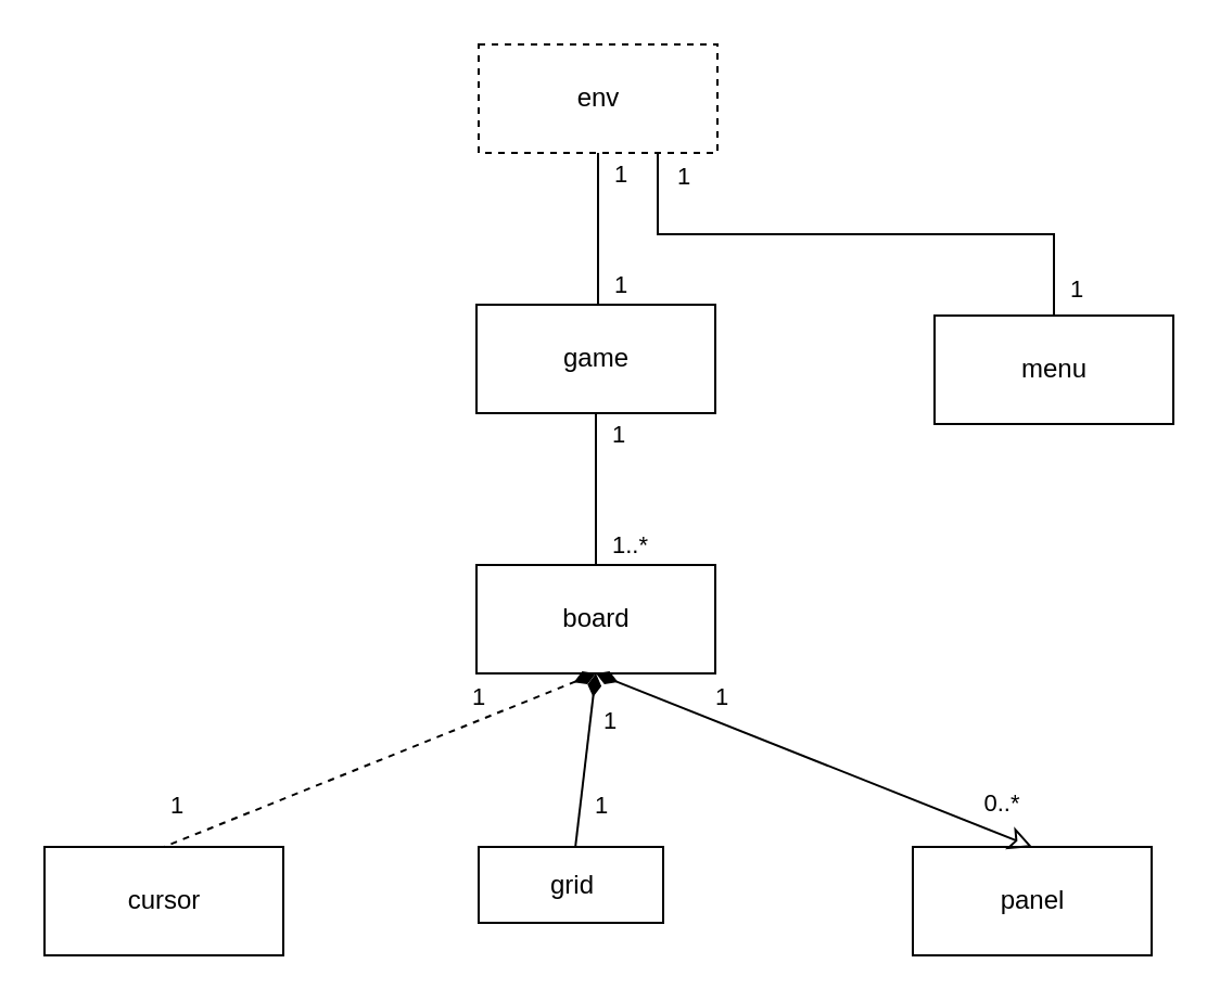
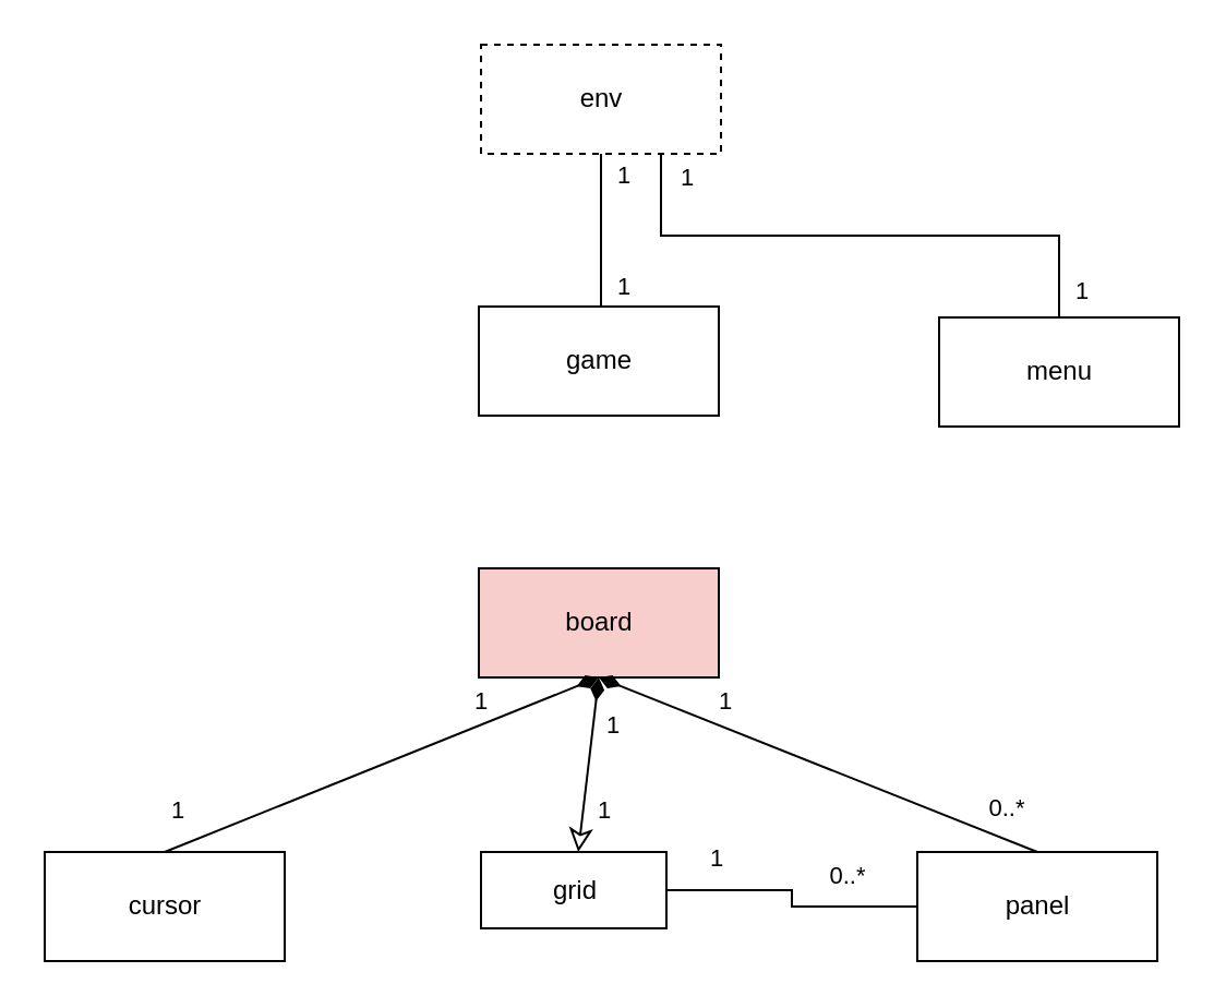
  <mxCell id="0" />
  <mxCell id="1" parent="0" />
+ <mxCell id="2" style="edgeStyle=orthogonalEdgeStyle;rounded=0;orthogonalLoop=1;jettySize=auto;html=1;exitX=1;exitY=0.5;exitDx=0;exitDy=0;align=left;verticalAlign=middle;endArrow=none;endFill=0;" parent="1" source="5" target="6" edge="1"><mxGeometry relative="1" as="geometry" /></mxCell>
+ <mxCell id="3" value="1" style="edgeLabel;html=1;align=center;verticalAlign=middle;resizable=0;points=[];" parent="2" vertex="1" connectable="0"><mxGeometry x="-0.25" y="2" relative="1" as="geometry"><mxPoint x="-24" y="-13" as="offset" /></mxGeometry></mxCell>
+ <mxCell id="4" value="0..*" style="edgeLabel;html=1;align=center;verticalAlign=middle;resizable=0;points=[];" parent="2" vertex="1" connectable="0"><mxGeometry x="0.241" y="-1" relative="1" as="geometry"><mxPoint x="14" y="-16" as="offset" /></mxGeometry></mxCell>
  <mxCell id="5" value="grid" style="html=1;" parent="1" vertex="1"><mxGeometry x="220" y="390" width="85" height="35" as="geometry" /></mxCell>
  <mxCell id="6" value="panel" style="html=1;" parent="1" vertex="1"><mxGeometry x="420" y="390" width="110" height="50" as="geometry" /></mxCell>
  <mxCell id="7" value="cursor" style="html=1;" parent="1" vertex="1"><mxGeometry x="20" y="390" width="110" height="50" as="geometry" /></mxCell>
- <mxCell id="8" value="board" style="html=1;" parent="1" vertex="1"><mxGeometry x="219" y="260" width="110" height="50" as="geometry" /></mxCell>
- <mxCell id="9" value="" style="endArrow=none;startArrow=diamondThin;endFill=0;startFill=1;html=1;verticalAlign=bottom;labelBackgroundColor=none;strokeWidth=1;startSize=8;endSize=8;exitX=0.5;exitY=1;exitDx=0;exitDy=0;" parent="1" source="8" target="5" edge="1"><mxGeometry width="160" relative="1" as="geometry"><mxPoint x="280" y="310" as="sourcePoint" /><mxPoint x="400" y="170" as="targetPoint" /></mxGeometry></mxCell>
+ <mxCell id="8" value="board" style="html=1;fillColor=#f8cecc;" parent="1" vertex="1"><mxGeometry x="219" y="260" width="110" height="50" as="geometry" /></mxCell>
+ <mxCell id="9" value="" style="endArrow=classic;startArrow=diamondThin;endFill=0;startFill=1;html=1;verticalAlign=bottom;labelBackgroundColor=none;strokeWidth=1;startSize=8;endSize=8;exitX=0.5;exitY=1;exitDx=0;exitDy=0;" parent="1" source="8" target="5" edge="1"><mxGeometry width="160" relative="1" as="geometry"><mxPoint x="280" y="310" as="sourcePoint" /><mxPoint x="400" y="170" as="targetPoint" /></mxGeometry></mxCell>
  <mxCell id="10" value="1" style="edgeLabel;html=1;align=left;verticalAlign=middle;resizable=0;points=[];" parent="9" vertex="1" connectable="0"><mxGeometry x="-0.266" y="4" relative="1" as="geometry"><mxPoint x="2" y="-9" as="offset" /></mxGeometry></mxCell>
  <mxCell id="11" value="1" style="edgeLabel;html=1;align=left;verticalAlign=middle;resizable=0;points=[];" parent="9" vertex="1" connectable="0"><mxGeometry x="0.526" y="3" relative="1" as="geometry"><mxPoint x="2" as="offset" /></mxGeometry></mxCell>
- <mxCell id="12" value="" style="endArrow=none;startArrow=diamondThin;endFill=0;startFill=1;html=1;verticalAlign=bottom;labelBackgroundColor=none;strokeWidth=1;startSize=8;endSize=8;exitX=0.5;exitY=1;exitDx=0;exitDy=0;entryX=0.5;entryY=0;entryDx=0;entryDy=0;dashed=1;" parent="1" source="8" target="7" edge="1"><mxGeometry width="160" relative="1" as="geometry"><mxPoint x="284" y="320" as="sourcePoint" /><mxPoint x="284.762" y="400" as="targetPoint" /></mxGeometry></mxCell>
+ <mxCell id="12" value="" style="endArrow=none;startArrow=diamondThin;endFill=0;startFill=1;html=1;verticalAlign=bottom;labelBackgroundColor=none;strokeWidth=1;startSize=8;endSize=8;exitX=0.5;exitY=1;exitDx=0;exitDy=0;entryX=0.5;entryY=0;entryDx=0;entryDy=0;" parent="1" source="8" target="7" edge="1"><mxGeometry width="160" relative="1" as="geometry"><mxPoint x="284" y="320" as="sourcePoint" /><mxPoint x="284.762" y="400" as="targetPoint" /></mxGeometry></mxCell>
  <mxCell id="13" value="1" style="edgeLabel;html=1;align=center;verticalAlign=middle;resizable=0;points=[];" parent="12" vertex="1" connectable="0"><mxGeometry x="-0.608" y="1" relative="1" as="geometry"><mxPoint x="-16" y="-6" as="offset" /></mxGeometry></mxCell>
  <mxCell id="14" value="1" style="edgeLabel;html=1;align=center;verticalAlign=middle;resizable=0;points=[];" parent="12" vertex="1" connectable="0"><mxGeometry x="0.132" relative="1" as="geometry"><mxPoint x="-81" y="15" as="offset" /></mxGeometry></mxCell>
- <mxCell id="15" value="" style="endArrow=classic;startArrow=diamondThin;endFill=0;startFill=1;html=1;verticalAlign=bottom;labelBackgroundColor=none;strokeWidth=1;startSize=8;endSize=8;exitX=0.5;exitY=1;exitDx=0;exitDy=0;entryX=0.5;entryY=0;entryDx=0;entryDy=0;" parent="1" source="8" target="6" edge="1"><mxGeometry width="160" relative="1" as="geometry"><mxPoint x="284" y="320" as="sourcePoint" /><mxPoint x="85" y="400" as="targetPoint" /></mxGeometry></mxCell>
+ <mxCell id="15" value="" style="endArrow=none;startArrow=diamondThin;endFill=0;startFill=1;html=1;verticalAlign=bottom;labelBackgroundColor=none;strokeWidth=1;startSize=8;endSize=8;exitX=0.5;exitY=1;exitDx=0;exitDy=0;entryX=0.5;entryY=0;entryDx=0;entryDy=0;" parent="1" source="8" target="6" edge="1"><mxGeometry width="160" relative="1" as="geometry"><mxPoint x="284" y="320" as="sourcePoint" /><mxPoint x="85" y="400" as="targetPoint" /></mxGeometry></mxCell>
  <mxCell id="16" value="1" style="edgeLabel;html=1;align=center;verticalAlign=middle;resizable=0;points=[];" parent="15" vertex="1" connectable="0"><mxGeometry x="-0.191" y="-1" relative="1" as="geometry"><mxPoint x="-24" y="-23" as="offset" /></mxGeometry></mxCell>
  <mxCell id="17" value="0..*" style="edgeLabel;html=1;align=center;verticalAlign=middle;resizable=0;points=[];" parent="15" vertex="1" connectable="0"><mxGeometry x="0.193" y="-2" relative="1" as="geometry"><mxPoint x="67" y="10" as="offset" /></mxGeometry></mxCell>
  <mxCell id="18" value="game" style="html=1;" parent="1" vertex="1"><mxGeometry x="219" y="140" width="110" height="50" as="geometry" /></mxCell>
- <mxCell id="19" value="1" style="endArrow=none;html=1;endSize=12;startArrow=none;startSize=14;startFill=0;edgeStyle=orthogonalEdgeStyle;align=left;verticalAlign=middle;endFill=0;curved=1;" parent="1" source="18" target="8" edge="1"><mxGeometry x="-0.714" y="6" relative="1" as="geometry"><mxPoint x="160" y="230" as="sourcePoint" /><mxPoint x="320" y="230" as="targetPoint" /><mxPoint as="offset" /></mxGeometry></mxCell>
- <mxCell id="20" value="1..*" style="edgeLabel;html=1;align=left;verticalAlign=middle;resizable=0;points=[];" parent="19" vertex="1" connectable="0"><mxGeometry x="0.717" y="2" relative="1" as="geometry"><mxPoint x="4" as="offset" /></mxGeometry></mxCell>
  <mxCell id="21" value="menu" style="html=1;" parent="1" vertex="1"><mxGeometry x="430" y="145" width="110" height="50" as="geometry" /></mxCell>
  <mxCell id="22" value="env" style="html=1;dashed=1;" parent="1" vertex="1"><mxGeometry x="220" y="20" width="110" height="50" as="geometry" /></mxCell>
  <mxCell id="23" value="1" style="endArrow=none;html=1;endSize=12;startArrow=none;startSize=14;startFill=0;edgeStyle=orthogonalEdgeStyle;align=left;verticalAlign=middle;endFill=0;exitX=0.5;exitY=1;exitDx=0;exitDy=0;curved=1;" parent="1" source="22" edge="1"><mxGeometry x="-0.714" y="6" relative="1" as="geometry"><mxPoint x="284" y="200" as="sourcePoint" /><mxPoint x="275" y="140" as="targetPoint" /><mxPoint as="offset" /></mxGeometry></mxCell>
  <mxCell id="24" value="1" style="edgeLabel;html=1;align=left;verticalAlign=middle;resizable=0;points=[];" parent="23" vertex="1" connectable="0"><mxGeometry x="0.717" y="2" relative="1" as="geometry"><mxPoint x="4" as="offset" /></mxGeometry></mxCell>
  <mxCell id="25" value="1" style="endArrow=none;html=1;endSize=12;startArrow=none;startSize=14;startFill=0;edgeStyle=orthogonalEdgeStyle;align=left;verticalAlign=middle;endFill=0;exitX=0.75;exitY=1;exitDx=0;exitDy=0;entryX=0.5;entryY=0;entryDx=0;entryDy=0;rounded=0;" parent="1" source="22" target="21" edge="1"><mxGeometry x="-0.917" y="7" relative="1" as="geometry"><mxPoint x="285" y="80" as="sourcePoint" /><mxPoint x="285" y="150" as="targetPoint" /><mxPoint as="offset" /></mxGeometry></mxCell>
  <mxCell id="26" value="1" style="edgeLabel;html=1;align=left;verticalAlign=middle;resizable=0;points=[];" parent="25" vertex="1" connectable="0"><mxGeometry x="0.717" y="2" relative="1" as="geometry"><mxPoint x="4" y="24" as="offset" /></mxGeometry></mxCell>
